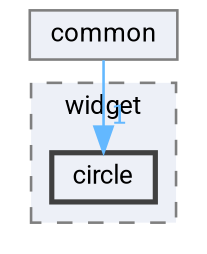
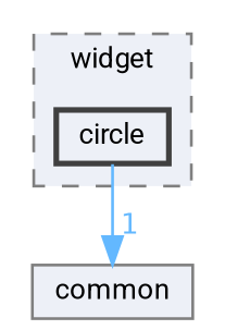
  digraph {
    compound=true
    fontname=Roboto
    node [fillcolor="#edf0f7" fontname=Roboto fontsize=10 shape=box]
    n1 [color=grey25 height=0.2 label=circle style="filled,bold" width=0.4]
    n2 [color=grey50 height=0.2 label=common style=filled width=0.4]
    subgraph cluster_1 {
      bgcolor="#edf0f7"
      fontsize=10
      label=widget
      pencolor=grey50
      style="filled,dashed"
      n1
    }
-   n2 -> n1 [color=steelblue1 fontcolor=steelblue1 fontname=Roboto fontsize=10 headlabel=1 labeldistance=1.5 labelfontname=Helvetica labelfontsize=10]
+   n1 -> n2 [color=steelblue1 fontcolor=steelblue1 fontname=Roboto fontsize=10 headlabel=1 labeldistance=1.5 labelfontname=Helvetica labelfontsize=10]
  }
